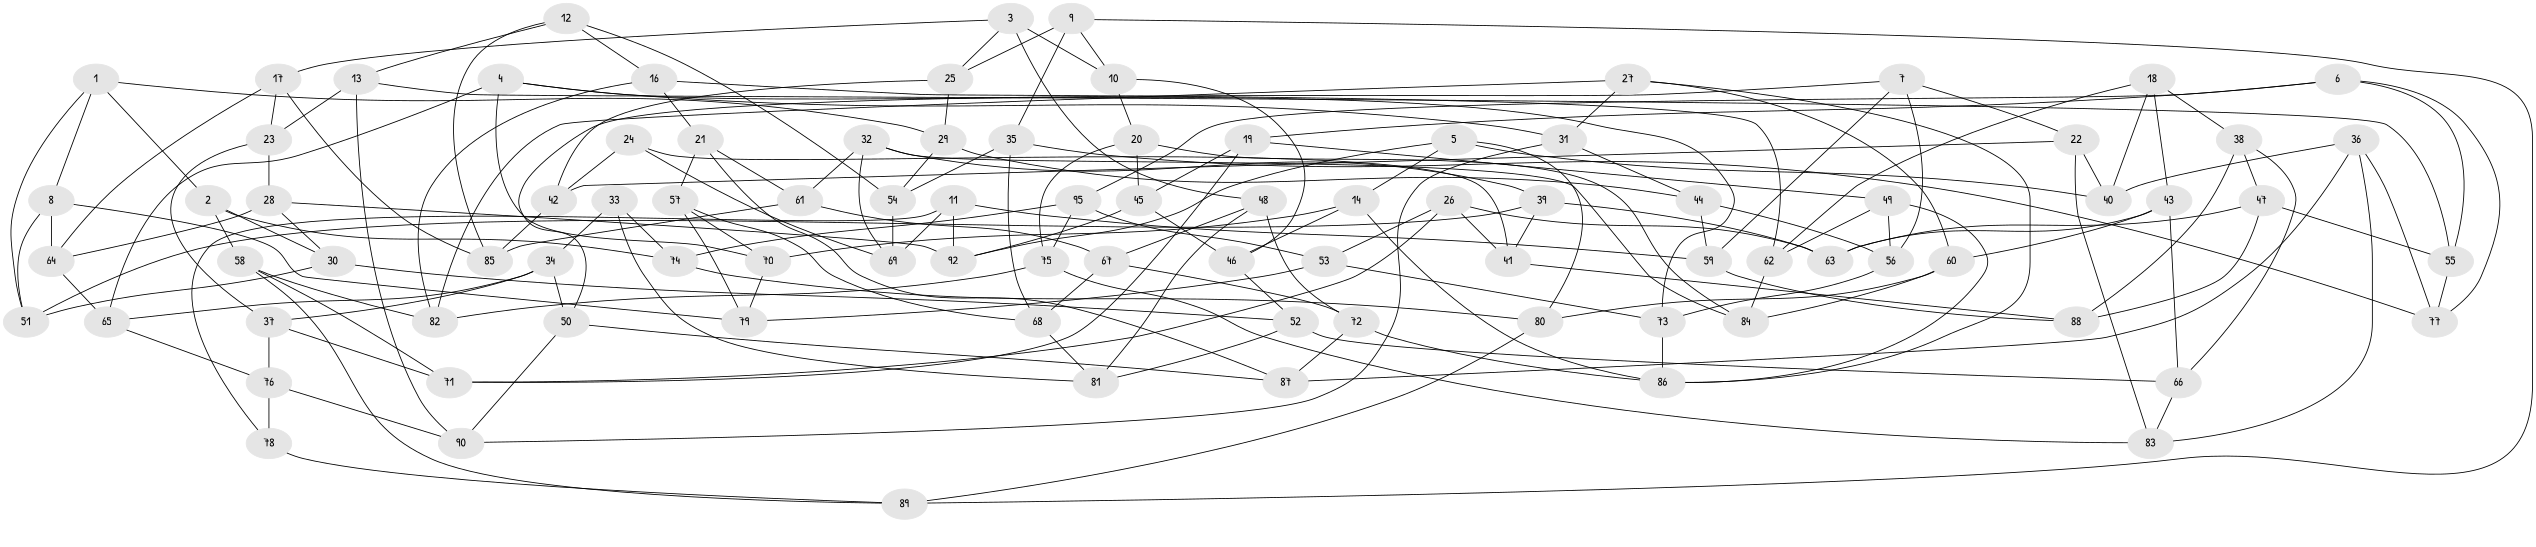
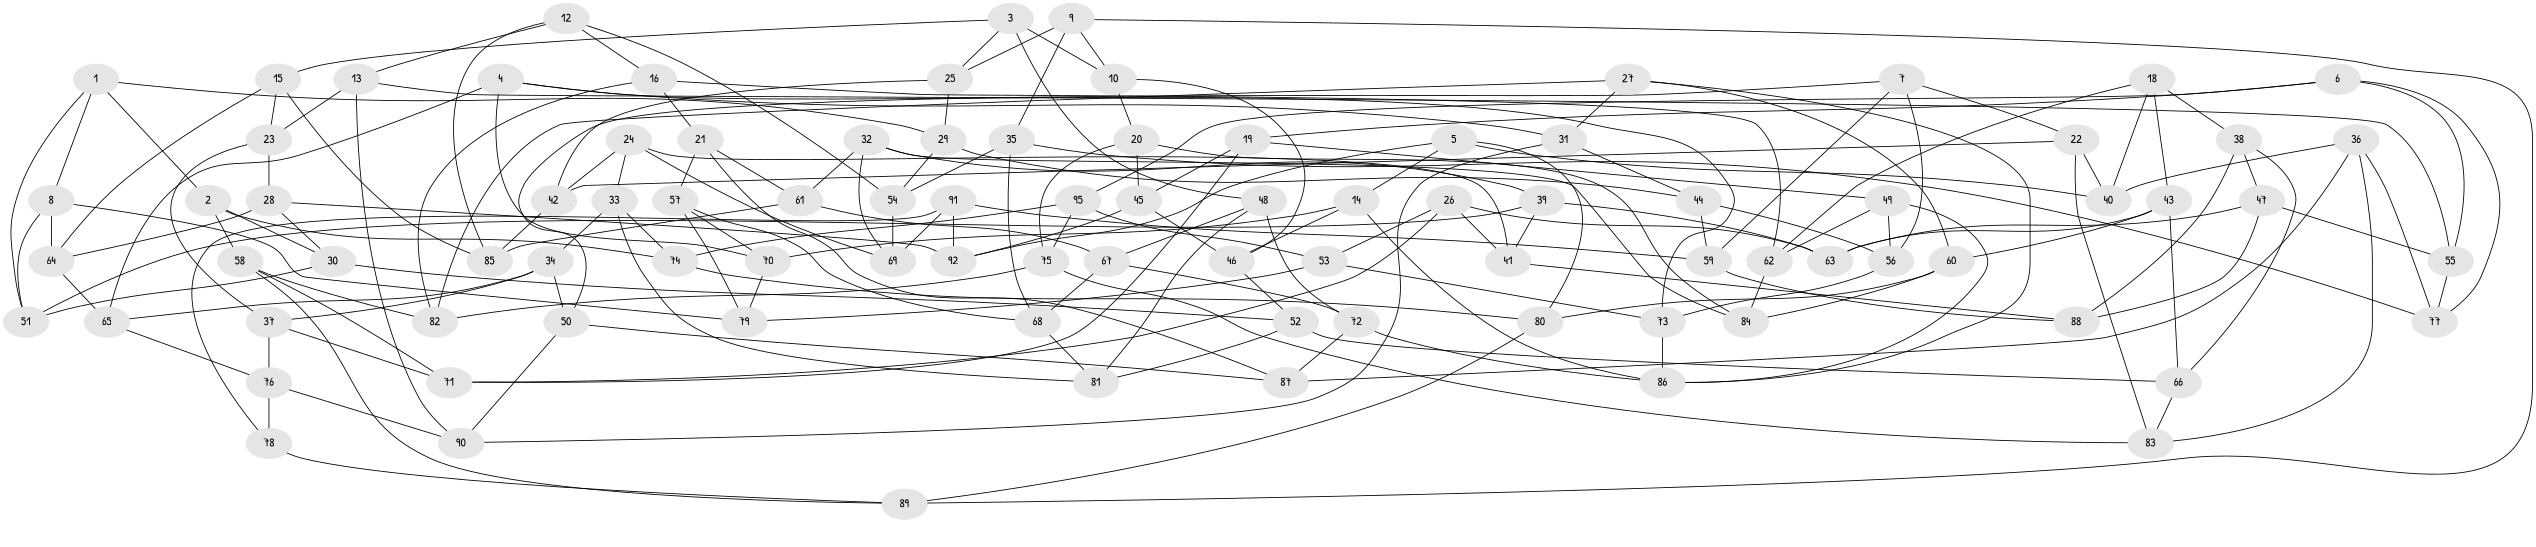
  graph {
    fontname="Patrick Hand"
    node [color=gray90 fontname="Patrick Hand" style=filled]
    edge [fontname="Patrick Hand"]
    1
    2
    8
    29
    51
    30
    58
    74
    64
    79
    54
    44
    52
    89
    82
    71
    80
    3
    10
-   17
+   17 [label=15]
    25
    48
    20
    46
    85
    23
    42
    81
    67
    72
    4
    31
    65
    70
    73
    90
    76
    86
    5
    14
    40
    n42 [label=92]
    n43 [label=95]
    6
    19
    55
    77
    53
    75
    45
    49
    7
    22
    50
    56
    59
    83
    87
    88
    9
    35
    68
    84
-   11
+   11 [label=91]
    69
    78
    12
    13
    16
    21
    62
    28
    37
    57
    61
    18
    38
    43
    47
    66
    63
    60
    24
    33
    41
    34
    26
    27
    32
    39
    36
    1 -- 2
    1 -- 8
    1 -- 29
    1 -- 51
    2 -- 30
    2 -- 58
    2 -- 74
    8 -- 51
    8 -- 64
    8 -- 79
    29 -- 54
    29 -- 44
    30 -- 51
    30 -- 52
    58 -- 89
    58 -- 82
    58 -- 71
    74 -- 80
    64 -- 65
    54 -- 69
    44 -- 56
    44 -- 59
    52 -- 81
    52 -- 66
    80 -- 89
    3 -- 10
    3 -- 17
    3 -- 25
    3 -- 48
    10 -- 20
    10 -- 46
    17 -- 64
    17 -- 85
    17 -- 23
    25 -- 29
    25 -- 42
    48 -- 81
    48 -- 67
    48 -- 72
    20 -- 75
    20 -- 45
    20 -- 84
    46 -- 52
    23 -- 28
    23 -- 37
    42 -- 85
    67 -- 72
    67 -- 68
    72 -- 86
    72 -- 87
    4 -- 31
    4 -- 65
    4 -- 70
    4 -- 73
    31 -- 44
    31 -- 90
    65 -- 76
    70 -- 79
    73 -- 86
    76 -- 90
    76 -- 78
    5 -- 80
    5 -- 14
    5 -- 40
    5 -- n42
    14 -- 46
    14 -- 70
    14 -- 86
    n43 -- 74
    n43 -- 53
    n43 -- 75
    6 -- n43
    6 -- 19
    6 -- 55
    6 -- 77
    19 -- 71
    19 -- 45
    19 -- 49
    55 -- 77
    53 -- 79
    53 -- 73
    75 -- 82
    75 -- 83
    45 -- 46
    45 -- n42
    49 -- 86
    49 -- 56
    49 -- 62
    7 -- 22
    7 -- 50
    7 -- 56
    7 -- 59
    22 -- 42
    22 -- 40
    22 -- 83
    50 -- 90
    50 -- 87
    56 -- 73
    59 -- 88
    9 -- 89
    9 -- 10
    9 -- 25
    9 -- 35
    35 -- 54
    35 -- 77
    35 -- 68
    68 -- 81
    11 -- n42
    11 -- 59
    11 -- 69
    11 -- 78
    78 -- 89
    12 -- 54
    12 -- 85
    12 -- 13
    12 -- 16
    13 -- 23
    13 -- 90
    13 -- 55
    16 -- 82
    16 -- 21
    16 -- 62
    21 -- 87
    21 -- 57
    21 -- 61
    62 -- 84
    28 -- 30
    28 -- 64
    28 -- n42
    37 -- 71
    37 -- 76
    57 -- 79
    57 -- 70
    57 -- 68
    61 -- 85
    61 -- 67
    18 -- 40
    18 -- 62
    18 -- 38
    18 -- 43
    38 -- 88
    38 -- 47
    38 -- 66
    43 -- 66
    43 -- 63
    43 -- 60
    47 -- 55
    47 -- 88
    47 -- 63
    66 -- 83
    60 -- 80
    60 -- 84
    24 -- 42
    24 -- 69
+   24 -- 33
    24 -- 41
    33 -- 74
    33 -- 81
    33 -- 34
    41 -- 88
    34 -- 65
    34 -- 50
    34 -- 37
    26 -- 71
    26 -- 53
    26 -- 63
    26 -- 41
    27 -- 82
    27 -- 31
    27 -- 86
    27 -- 60
    32 -- 84
    32 -- 69
    32 -- 61
    32 -- 39
    39 -- 51
    39 -- 63
    39 -- 41
    36 -- 40
    36 -- 77
    36 -- 83
    36 -- 87
  }
